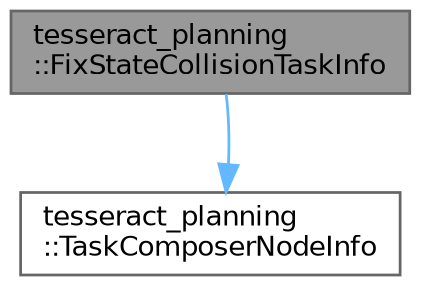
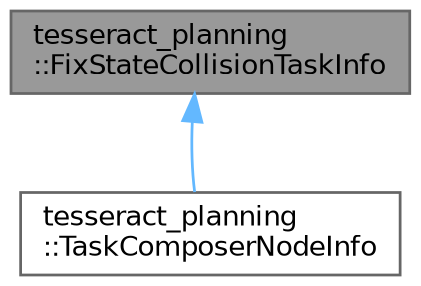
  digraph {
    node [color=gray40 fontname=Helvetica fontsize=10 shape=box style=filled]
    n1 [fillcolor=grey60 fontcolor=black height=0.2 label="tesseract_planning\l::FixStateCollisionTaskInfo" width=0.4]
    n2 [fillcolor=white height=0.2 label="tesseract_planning\l::TaskComposerNodeInfo" width=0.4]
-   n2 -> n1 [color=steelblue1 dir=back fontname=Helvetica fontsize=10 labelfontname=Helvetica labelfontsize=10 style=solid]
+   n1 -> n2 [color=steelblue1 dir=back fontname=Helvetica fontsize=10 labelfontname=Helvetica labelfontsize=10 style=solid]
  }
